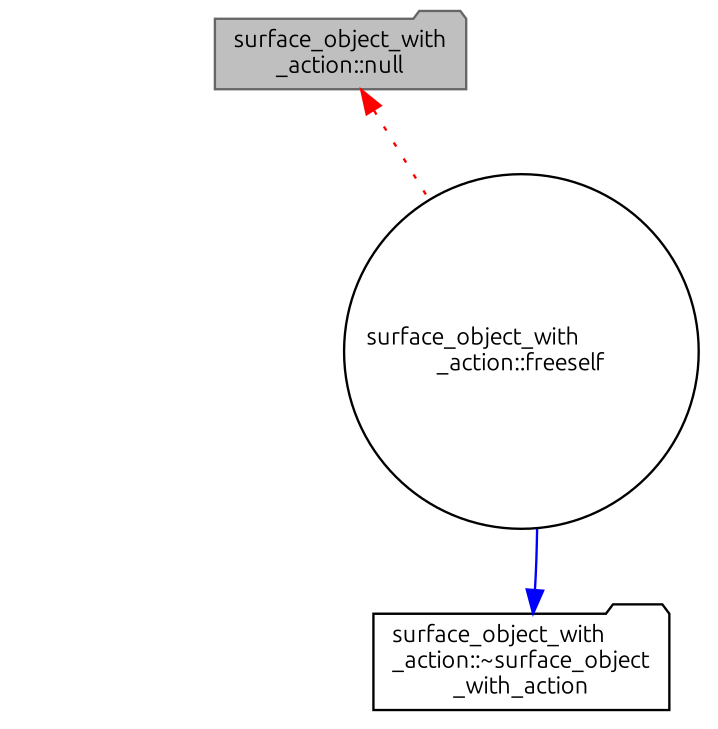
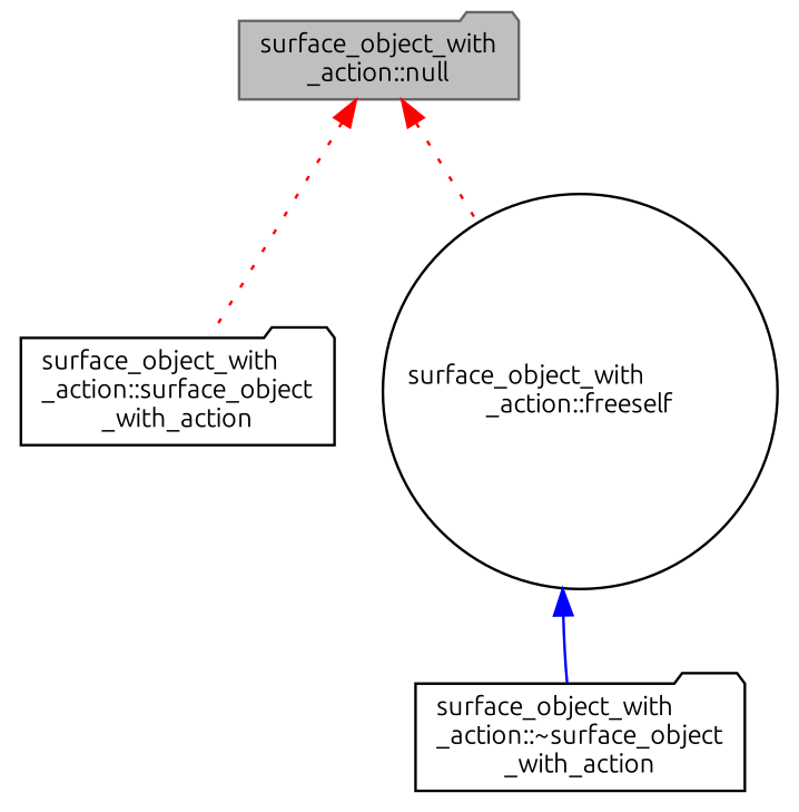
  digraph {
    fontname=Ubuntu
    rankdir=TB
    node [color=black fillcolor=white fontname=Ubuntu fontsize=10 shape=folder style=filled]
    edge [color=red dir=back fontname=Ubuntu fontsize=10 labelfontname=Helvetica labelfontsize=10 style=dotted]
    n1 [color=gray40 fillcolor=grey75 fontcolor=black height=0.2 label="surface_object_with\l_action::null" width=0.4]
+   n2 [height=0.2 label="surface_object_with\l_action::surface_object\l_with_action" width=0.4]
    n3 [height=0.2 label="surface_object_with\l_action::freeself" shape=circle width=0.4]
    n4 [height=0.2 label="surface_object_with\l_action::~surface_object\l_with_action" width=0.4]
+   n1 -> n2
    n1 -> n3
-   n4 -> n3 [color=blue style=solid]
+   n3 -> n4 [color=blue style=solid]
  }
